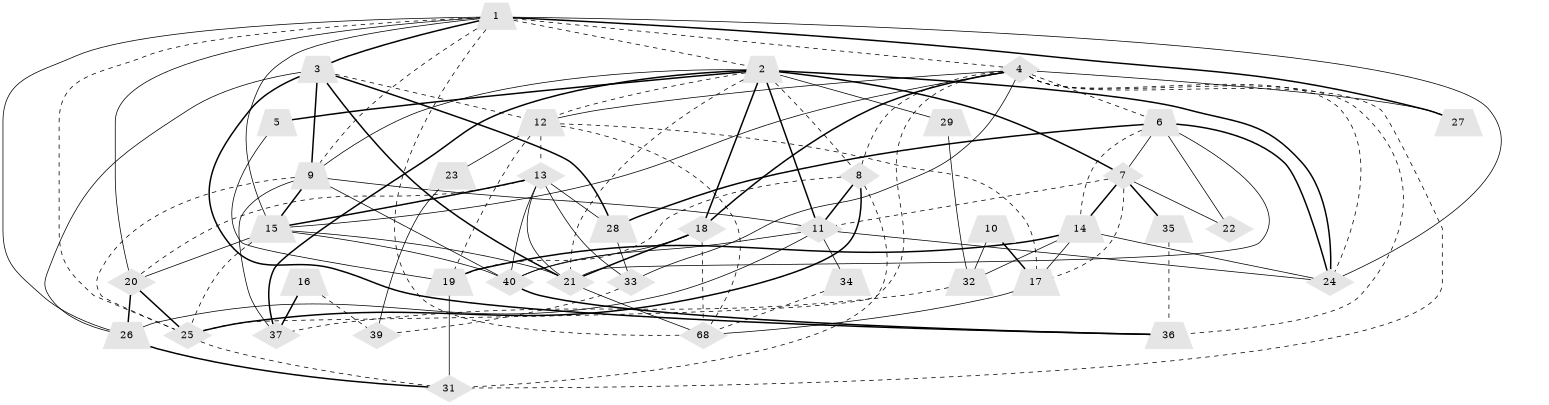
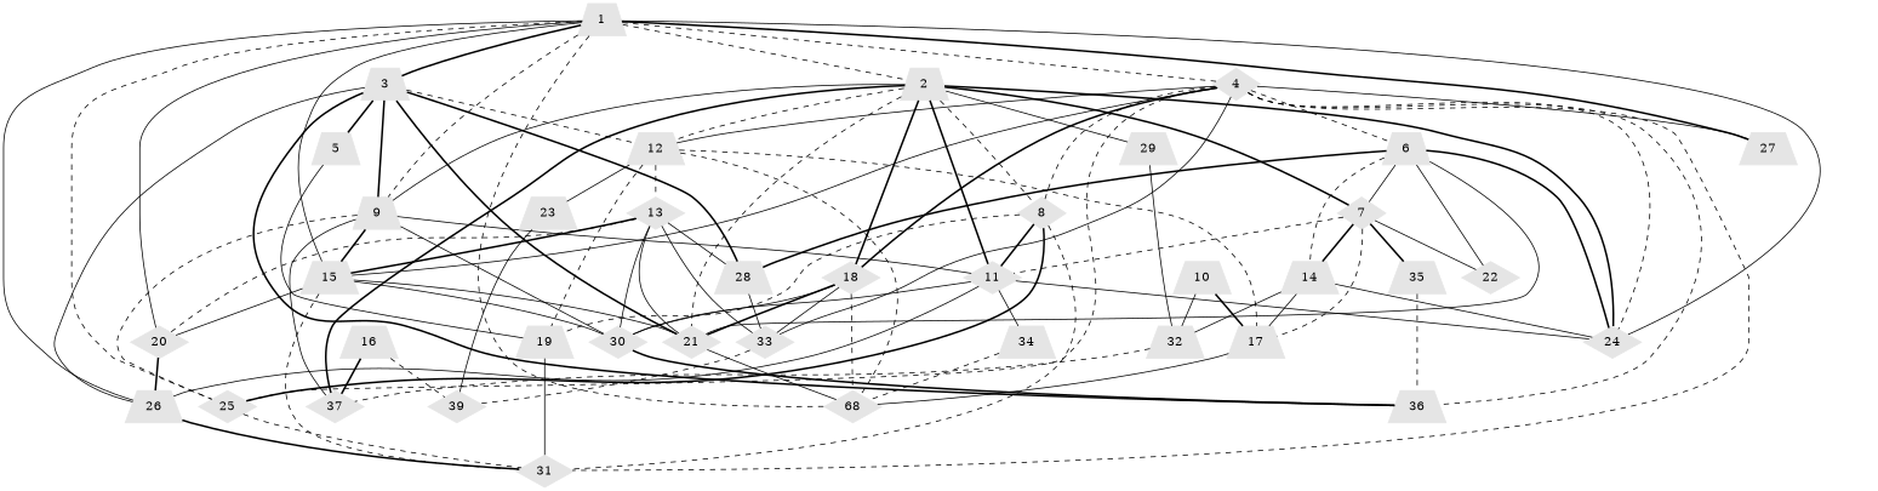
  graph {
    node [color=gray90 shape=trapezium style=filled]
    edge [style=solid weight=1.0]
    1
    2
    3
    4 [shape=diamond]
    9
    15
    20 [shape=diamond]
    24 [shape=diamond]
    25 [shape=diamond]
    26
    27
    n12 [label=68 shape=diamond]
    7 [shape=diamond]
    8 [shape=diamond]
    11 [shape=diamond]
    12
    18 [shape=diamond]
    21 [shape=diamond]
    29
    37 [shape=diamond]
    5
    28
    36
    6
    31 [shape=diamond]
    33 [shape=diamond]
-   30 [shape=diamond label=40]
+   30 [shape=diamond]
    14
    22 [shape=diamond]
    17
    35
    19
    34
    13 [shape=diamond]
    23
    32
    39 [shape=diamond]
    10
    16
    1 -- 2 [style=dashed]
    1 -- 3 [style=bold]
    1 -- 4 [style=dashed]
    1 -- 9 [style=dashed]
    1 -- 15
    1 -- 20
    1 -- 24 [weight=3.0]
    1 -- 25 [style=dashed]
    1 -- 26
    1 -- 27 [style=bold]
    1 -- n12 [style=dashed]
    2 -- 9
    2 -- 24 [style=bold]
    2 -- 7 [style=bold weight=2.0]
    2 -- 8 [style=dashed weight=2.0]
    2 -- 11 [style=bold]
    2 -- 12 [style=dashed]
    2 -- 18 [style=bold]
    2 -- 21 [style=dashed]
    2 -- 29
    2 -- 37 [style=bold weight=2.0]
    3 -- 9 [style=bold]
    3 -- 26
    3 -- 12 [style=dashed]
    3 -- 21 [style=bold weight=2.0]
-   2 -- 5 [style=bold]
+   3 -- 5 [style=bold]
    3 -- 28 [style=bold weight=2.0]
    3 -- 36 [style=bold]
    4 -- 15 [weight=3.0]
    4 -- 24 [style=dashed]
    4 -- 25 [style=dashed]
    4 -- 27
    4 -- 8 [style=dashed]
    4 -- 12
    4 -- 18 [style=bold]
    4 -- 36 [style=dashed weight=2.0]
    4 -- 6 [style=dashed]
    4 -- 31 [style=dashed weight=3.0]
    4 -- 33
    9 -- 15 [style=bold]
    9 -- 25 [style=dashed]
    9 -- 11
    9 -- 37
    9 -- 30
    15 -- 20
    15 -- 21
-   15 -- 25 [style=dashed]
+   15 -- 31 [style=dashed]
    15 -- 30
-   20 -- 25 [style=bold]
    20 -- 26 [style=bold]
    25 -- 31 [style=dashed]
    26 -- 31 [style=bold weight=2.0]
    7 -- 11 [style=dashed]
    7 -- 14 [style=bold]
    7 -- 22
    7 -- 17 [style=dashed]
    7 -- 35 [style=bold]
    8 -- 25 [style=bold]
    8 -- 11 [style=bold]
    8 -- 31 [style=dashed]
    8 -- 19 [style=dashed]
    11 -- 24 [weight=2.0]
    11 -- 26
    11 -- 30
    11 -- 34
    12 -- n12 [style=dashed]
    12 -- 17 [style=dashed]
    12 -- 19 [style=dashed]
    12 -- 13 [style=dashed]
    12 -- 23
    18 -- n12 [style=dashed]
    18 -- 21 [style=bold]
+   18 -- 33
    18 -- 30
    21 -- n12 [weight=2.0]
    29 -- 32
    5 -- 19
    28 -- 33
    6 -- 24 [style=bold]
    6 -- 7
    6 -- 21 [weight=2.0]
    6 -- 28 [style=bold]
    6 -- 14 [style=dashed]
    6 -- 22
    33 -- 39 [style=dashed]
    30 -- 36 [style=bold]
    14 -- 24
    14 -- 17
-   14 -- 19 [style=bold]
    14 -- 32
    17 -- n12
    35 -- 36 [style=dashed]
    19 -- 31
    34 -- n12 [style=dashed]
    13 -- 15 [style=bold]
    13 -- 20 [style=dashed]
    13 -- 21
    13 -- 28
    13 -- 33
    13 -- 30 [weight=2.0]
    23 -- 39
    32 -- 37 [style=dashed]
    10 -- 17 [style=bold]
    10 -- 32
    16 -- 37 [style=bold]
    16 -- 39 [style=dashed]
  }
